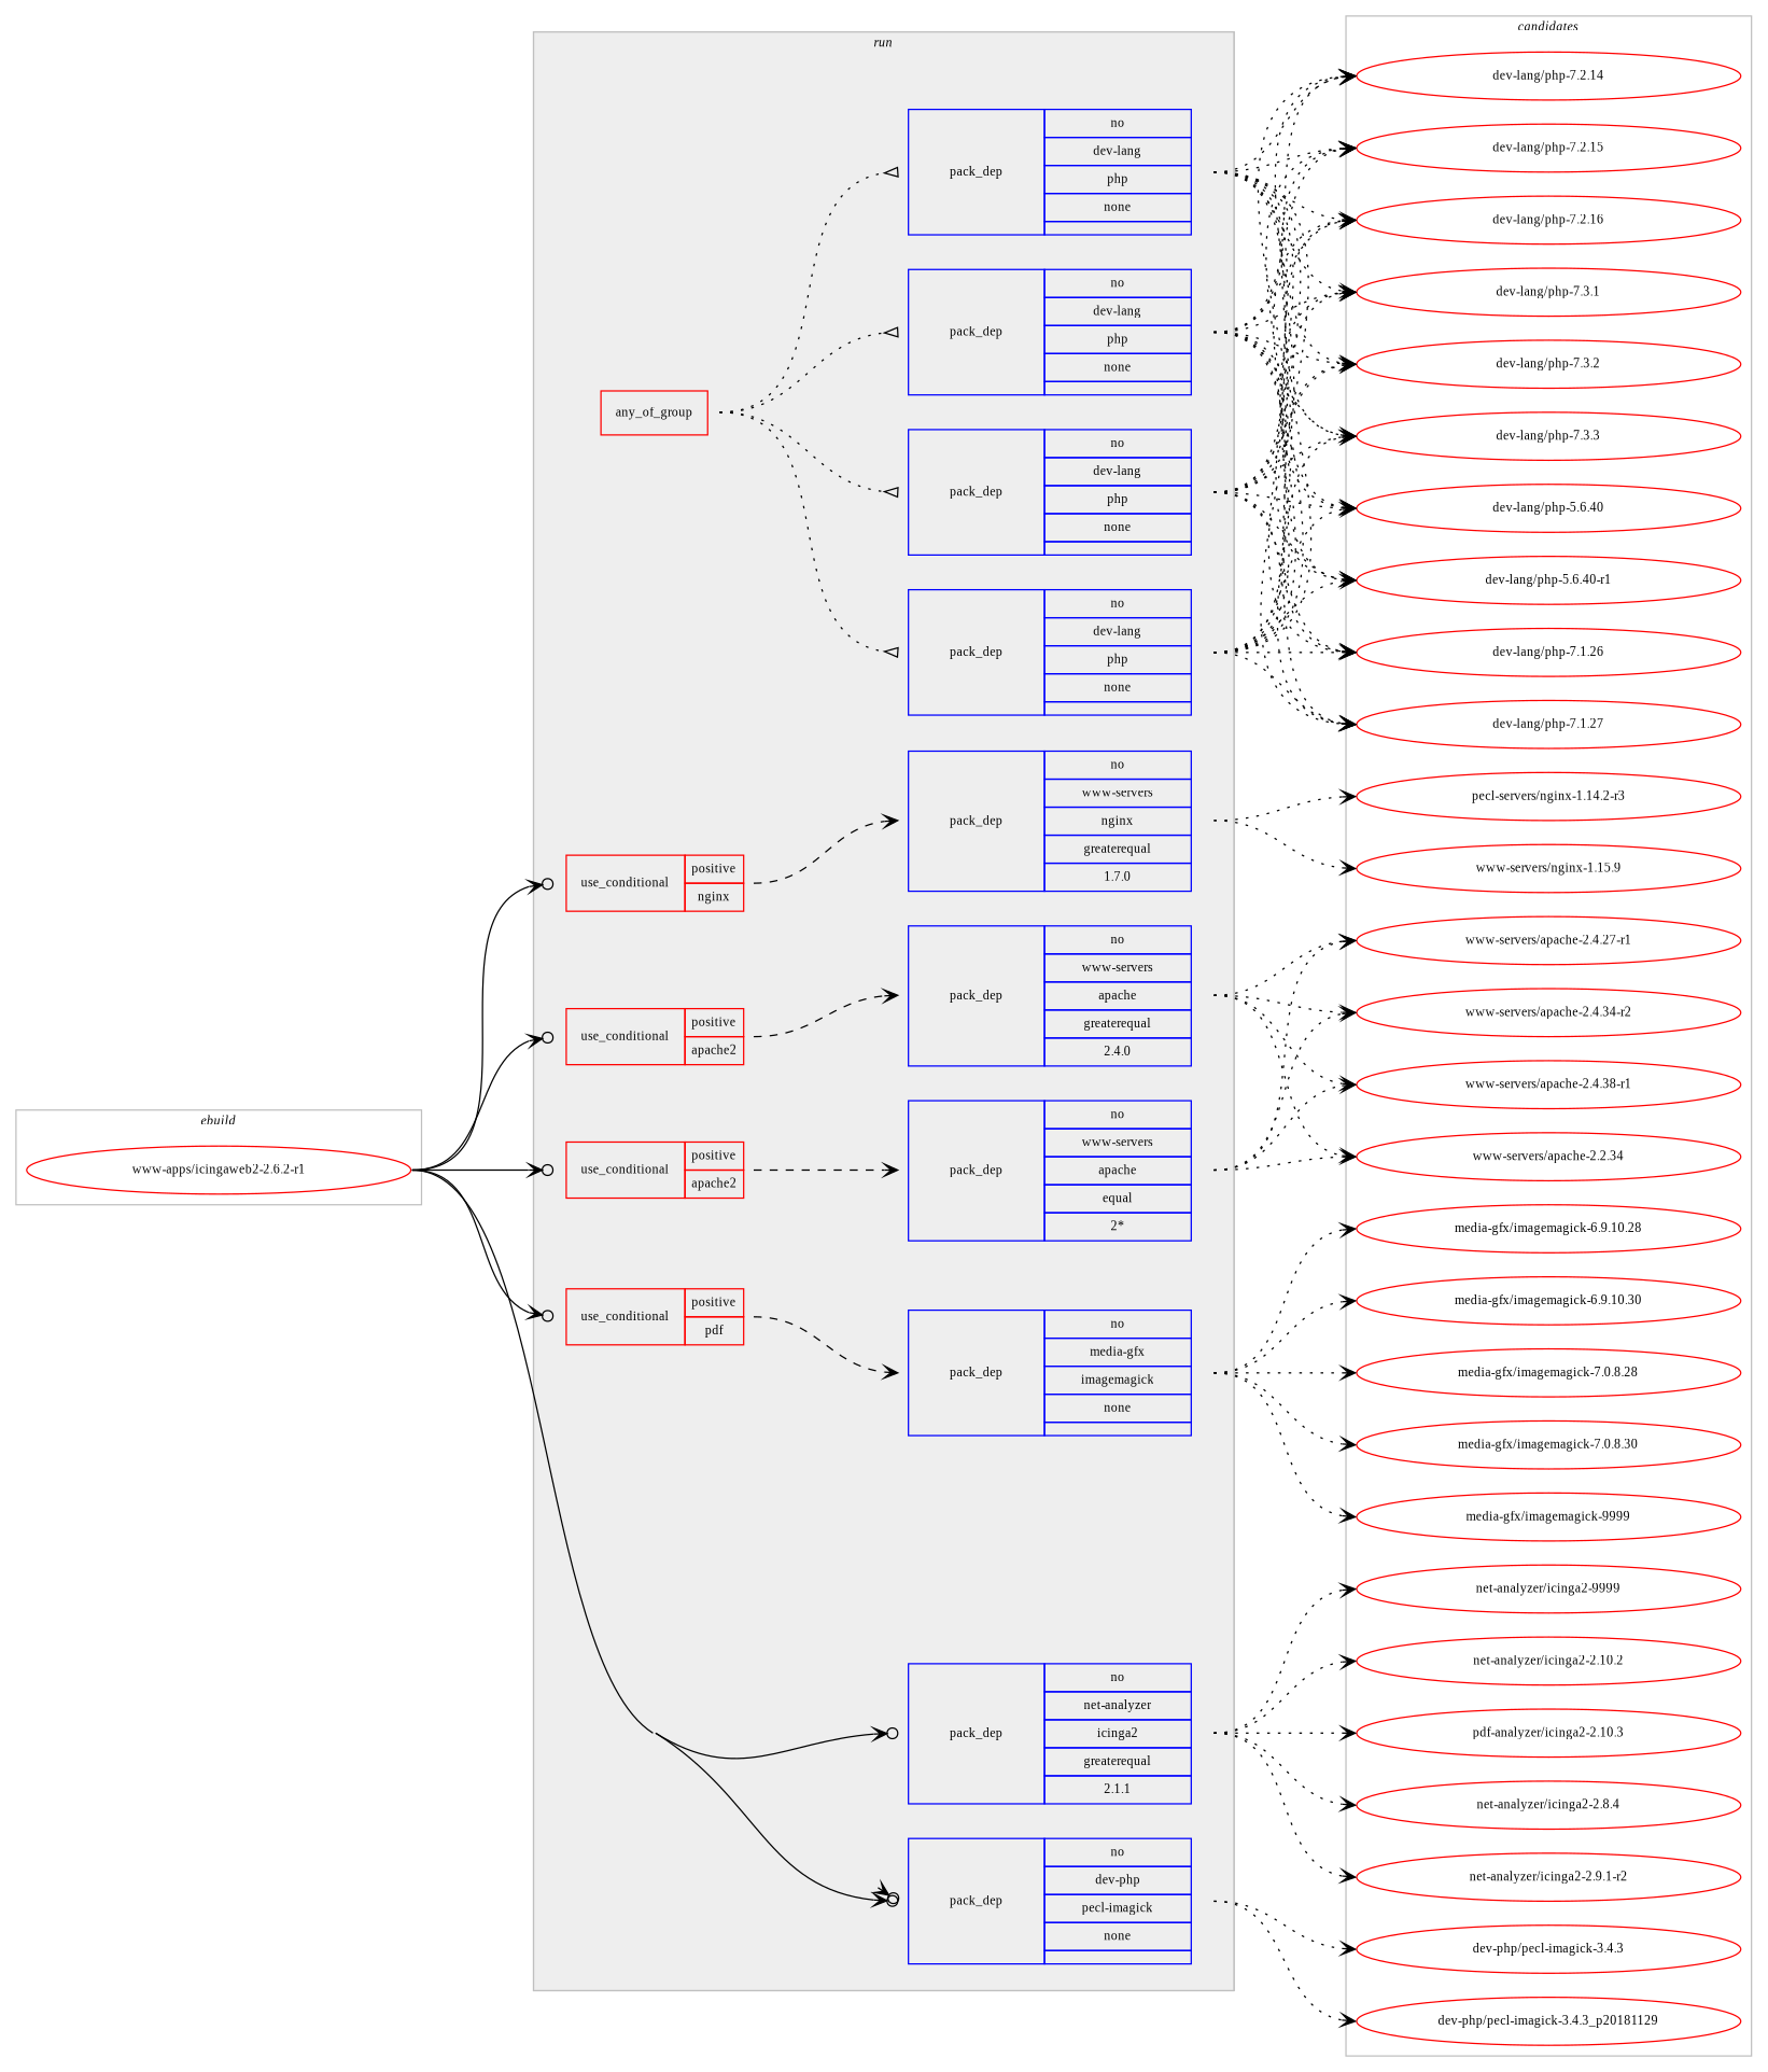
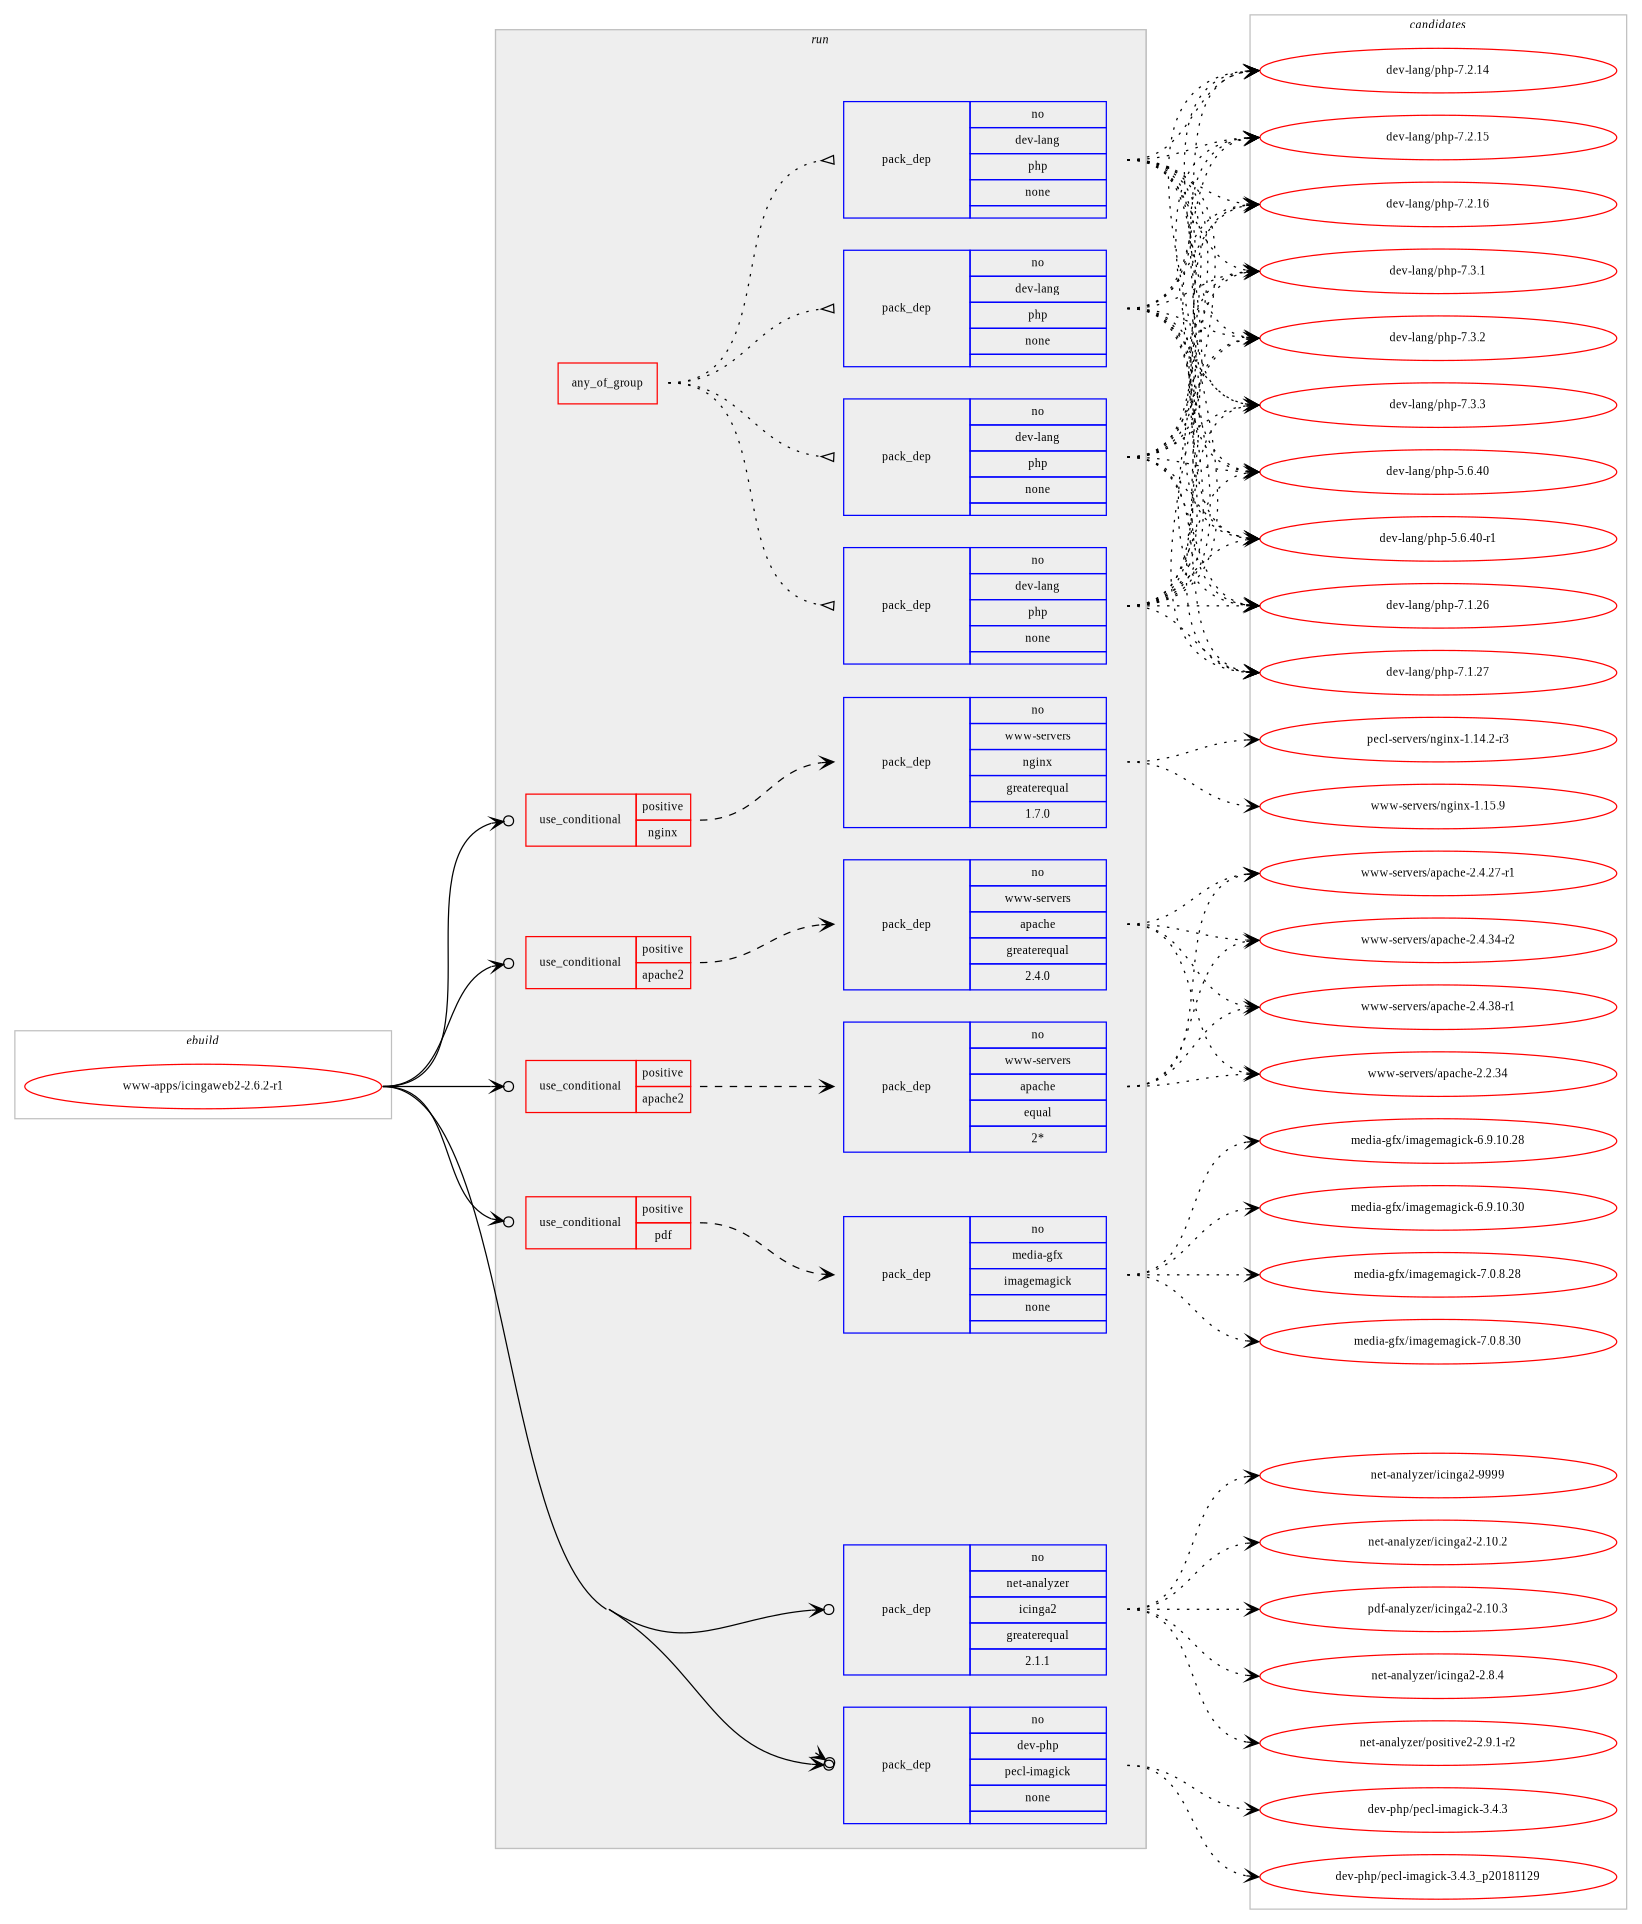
  digraph {
    compound=true
    concentrate=true
    fontname="Liberation Serif"
    fontsize=10
    newrank=true
    rankdir=LR
    ranksep=1.5
    node [color=red fontname="Liberation Serif" fontsize=10]
    edge [arrowhead=vee fontname="Liberation Serif" headport=w style=dotted tailport=e weight=100]
    n1 [label="www-apps/icingaweb2-2.6.2-r1" width=4]
    n2 [color=blue label=<<TABLE BORDER="0" CELLBORDER="1" CELLSPACING="0" CELLPADDING="4" WIDTH="220"><TR><TD ROWSPAN="6" CELLPADDING="30">pack_dep</TD></TR><TR><TD WIDTH="110">no</TD></TR><TR><TD>dev-lang</TD></TR><TR><TD>php</TD></TR><TR><TD>none</TD></TR><TR><TD></TD></TR></TABLE>> shape=none]
    n3 [color=blue label=<<TABLE BORDER="0" CELLBORDER="1" CELLSPACING="0" CELLPADDING="4" WIDTH="220"><TR><TD ROWSPAN="6" CELLPADDING="30">pack_dep</TD></TR><TR><TD WIDTH="110">no</TD></TR><TR><TD>dev-lang</TD></TR><TR><TD>php</TD></TR><TR><TD>none</TD></TR><TR><TD></TD></TR></TABLE>> shape=none]
    n4 [color=blue label=<<TABLE BORDER="0" CELLBORDER="1" CELLSPACING="0" CELLPADDING="4" WIDTH="220"><TR><TD ROWSPAN="6" CELLPADDING="30">pack_dep</TD></TR><TR><TD WIDTH="110">no</TD></TR><TR><TD>dev-lang</TD></TR><TR><TD>php</TD></TR><TR><TD>none</TD></TR><TR><TD></TD></TR></TABLE>> shape=none]
    n5 [color=blue label=<<TABLE BORDER="0" CELLBORDER="1" CELLSPACING="0" CELLPADDING="4" WIDTH="220"><TR><TD ROWSPAN="6" CELLPADDING="30">pack_dep</TD></TR><TR><TD WIDTH="110">no</TD></TR><TR><TD>dev-lang</TD></TR><TR><TD>php</TD></TR><TR><TD>none</TD></TR><TR><TD></TD></TR></TABLE>> shape=none]
    n6 [label=<<TABLE BORDER="0" CELLBORDER="1" CELLSPACING="0" CELLPADDING="4"><TR><TD CELLPADDING="10">any_of_group</TD></TR></TABLE>> shape=none]
    n7 [color=blue label=<<TABLE BORDER="0" CELLBORDER="1" CELLSPACING="0" CELLPADDING="4" WIDTH="220"><TR><TD ROWSPAN="6" CELLPADDING="30">pack_dep</TD></TR><TR><TD WIDTH="110">no</TD></TR><TR><TD>www-servers</TD></TR><TR><TD>apache</TD></TR><TR><TD>equal</TD></TR><TR><TD>2*</TD></TR></TABLE>> shape=none]
    n8 [label=<<TABLE BORDER="0" CELLBORDER="1" CELLSPACING="0" CELLPADDING="4"><TR><TD ROWSPAN="3" CELLPADDING="10">use_conditional</TD></TR><TR><TD>positive</TD></TR><TR><TD>apache2</TD></TR></TABLE>> shape=none]
    n9 [color=blue label=<<TABLE BORDER="0" CELLBORDER="1" CELLSPACING="0" CELLPADDING="4" WIDTH="220"><TR><TD ROWSPAN="6" CELLPADDING="30">pack_dep</TD></TR><TR><TD WIDTH="110">no</TD></TR><TR><TD>media-gfx</TD></TR><TR><TD>imagemagick</TD></TR><TR><TD>none</TD></TR><TR><TD></TD></TR></TABLE>> shape=none]
    n10 [label=<<TABLE BORDER="0" CELLBORDER="1" CELLSPACING="0" CELLPADDING="4"><TR><TD ROWSPAN="3" CELLPADDING="10">use_conditional</TD></TR><TR><TD>positive</TD></TR><TR><TD>pdf</TD></TR></TABLE>> shape=none]
    n11 [color=blue label=<<TABLE BORDER="0" CELLBORDER="1" CELLSPACING="0" CELLPADDING="4" WIDTH="220"><TR><TD ROWSPAN="6" CELLPADDING="30">pack_dep</TD></TR><TR><TD WIDTH="110">no</TD></TR><TR><TD>www-servers</TD></TR><TR><TD>apache</TD></TR><TR><TD>greaterequal</TD></TR><TR><TD>2.4.0</TD></TR></TABLE>> shape=none]
    n12 [label=<<TABLE BORDER="0" CELLBORDER="1" CELLSPACING="0" CELLPADDING="4"><TR><TD ROWSPAN="3" CELLPADDING="10">use_conditional</TD></TR><TR><TD>positive</TD></TR><TR><TD>apache2</TD></TR></TABLE>> shape=none]
    n13 [color=blue label=<<TABLE BORDER="0" CELLBORDER="1" CELLSPACING="0" CELLPADDING="4" WIDTH="220"><TR><TD ROWSPAN="6" CELLPADDING="30">pack_dep</TD></TR><TR><TD WIDTH="110">no</TD></TR><TR><TD>www-servers</TD></TR><TR><TD>nginx</TD></TR><TR><TD>greaterequal</TD></TR><TR><TD>1.7.0</TD></TR></TABLE>> shape=none]
    n14 [label=<<TABLE BORDER="0" CELLBORDER="1" CELLSPACING="0" CELLPADDING="4"><TR><TD ROWSPAN="3" CELLPADDING="10">use_conditional</TD></TR><TR><TD>positive</TD></TR><TR><TD>nginx</TD></TR></TABLE>> shape=none]
    n15 [color=blue label=<<TABLE BORDER="0" CELLBORDER="1" CELLSPACING="0" CELLPADDING="4" WIDTH="220"><TR><TD ROWSPAN="6" CELLPADDING="30">pack_dep</TD></TR><TR><TD WIDTH="110">no</TD></TR><TR><TD>dev-php</TD></TR><TR><TD>pecl-imagick</TD></TR><TR><TD>none</TD></TR><TR><TD></TD></TR></TABLE>> shape=none]
    n16 [color=blue label=<<TABLE BORDER="0" CELLBORDER="1" CELLSPACING="0" CELLPADDING="4" WIDTH="220"><TR><TD ROWSPAN="6" CELLPADDING="30">pack_dep</TD></TR><TR><TD WIDTH="110">no</TD></TR><TR><TD>net-analyzer</TD></TR><TR><TD>icinga2</TD></TR><TR><TD>greaterequal</TD></TR><TR><TD>2.1.1</TD></TR></TABLE>> shape=none]
    n17 [label="dev-lang/php-5.6.40" width=4]
    n18 [label="dev-lang/php-5.6.40-r1" width=4]
    n19 [label="dev-lang/php-7.1.26" width=4]
    n20 [label="dev-lang/php-7.1.27" width=4]
    n21 [label="dev-lang/php-7.2.14" width=4]
    n22 [label="dev-lang/php-7.2.15" width=4]
    n23 [label="dev-lang/php-7.2.16" width=4]
    n24 [label="dev-lang/php-7.3.1" width=4]
    n25 [label="dev-lang/php-7.3.2" width=4]
    n26 [label="dev-lang/php-7.3.3" width=4]
    n27 [label="www-servers/apache-2.2.34" width=4]
    n28 [label="www-servers/apache-2.4.27-r1" width=4]
    n29 [label="www-servers/apache-2.4.34-r2" width=4]
    n30 [label="www-servers/apache-2.4.38-r1" width=4]
    n31 [label="pecl-servers/nginx-1.14.2-r3" width=4]
    n32 [label="www-servers/nginx-1.15.9" width=4]
    n33 [label="media-gfx/imagemagick-6.9.10.28" width=4]
    n34 [label="media-gfx/imagemagick-6.9.10.30" width=4]
    n35 [label="media-gfx/imagemagick-7.0.8.28" width=4]
    n36 [label="media-gfx/imagemagick-7.0.8.30" width=4]
-   n37 [label="media-gfx/imagemagick-9999" width=4]
    n38 [label="dev-php/pecl-imagick-3.4.3" width=4]
    n39 [label="dev-php/pecl-imagick-3.4.3_p20181129" width=4]
    n40 [label="net-analyzer/icinga2-2.10.2" width=4]
    n41 [label="pdf-analyzer/icinga2-2.10.3" width=4]
    n42 [label="net-analyzer/icinga2-2.8.4" width=4]
-   n43 [label="net-analyzer/icinga2-2.9.1-r2" width=4]
+   n43 [label="net-analyzer/positive2-2.9.1-r2" width=4]
    n44 [label="net-analyzer/icinga2-9999" width=4]
    subgraph cluster_1 {
      color=gray
      label=<<i>ebuild</i>>
      rank=same
      n1
    }
    subgraph cluster_2 {
      color=gray
      label=<<i>dependencies</i>>
      subgraph cluster_3 {
        color=gray
        fillcolor="#eeeeee"
        label=<<i>compile</i>>
        style=filled
      }
      subgraph cluster_4 {
        color=gray
        fillcolor="#eeeeee"
        label=<<i>compile and run</i>>
        style=filled
        subgraph sub_5 {
          color=gray
          fillcolor="#eeeeee"
          label=<<i>compile and run</i>>
          style=filled
          n6
          subgraph sub_6 {
            color=gray
            fillcolor="#eeeeee"
            label=<<i>compile and run</i>>
            style=filled
            n2
          }
          subgraph sub_7 {
            color=gray
            fillcolor="#eeeeee"
            label=<<i>compile and run</i>>
            style=filled
            n3
          }
          subgraph sub_8 {
            color=gray
            fillcolor="#eeeeee"
            label=<<i>compile and run</i>>
            style=filled
            n4
          }
          subgraph sub_9 {
            color=gray
            fillcolor="#eeeeee"
            label=<<i>compile and run</i>>
            style=filled
            n5
          }
        }
        subgraph sub_10 {
          color=gray
          fillcolor="#eeeeee"
          label=<<i>compile and run</i>>
          style=filled
          n8
          subgraph sub_11 {
            color=gray
            fillcolor="#eeeeee"
            label=<<i>compile and run</i>>
            style=filled
            n7
          }
        }
        subgraph sub_12 {
          color=gray
          fillcolor="#eeeeee"
          label=<<i>compile and run</i>>
          style=filled
          n10
          subgraph sub_13 {
            color=gray
            fillcolor="#eeeeee"
            label=<<i>compile and run</i>>
            style=filled
            n9
          }
        }
        subgraph sub_14 {
          color=gray
          fillcolor="#eeeeee"
          label=<<i>compile and run</i>>
          style=filled
          n12
          subgraph sub_15 {
            color=gray
            fillcolor="#eeeeee"
            label=<<i>compile and run</i>>
            style=filled
            n11
          }
        }
        subgraph sub_16 {
          color=gray
          fillcolor="#eeeeee"
          label=<<i>compile and run</i>>
          style=filled
          n14
          subgraph sub_17 {
            color=gray
            fillcolor="#eeeeee"
            label=<<i>compile and run</i>>
            style=filled
            n13
          }
        }
        subgraph sub_18 {
          color=gray
          fillcolor="#eeeeee"
          label=<<i>compile and run</i>>
          style=filled
          n15
        }
        subgraph sub_19 {
          color=gray
          fillcolor="#eeeeee"
          label=<<i>compile and run</i>>
          style=filled
          n16
        }
      }
      subgraph cluster_20 {
        color=gray
        fillcolor="#eeeeee"
        label=<<i>run</i>>
        style=filled
      }
    }
    subgraph cluster_21 {
      color=gray
      label=<<i>candidates</i>>
      rank=same
      subgraph sub_22 {
        color=black
        label=<<i>candidates</i>>
        nodesep=1
        rank=same
        n17
        n18
        n19
        n20
        n21
        n22
        n23
        n24
        n25
        n26
      }
      subgraph sub_23 {
        color=black
        label=<<i>candidates</i>>
        nodesep=1
        rank=same
        n17
        n18
        n19
        n20
        n21
        n22
        n23
        n24
        n25
        n26
      }
      subgraph sub_24 {
        color=black
        label=<<i>candidates</i>>
        nodesep=1
        rank=same
        n17
        n18
        n19
        n20
        n21
        n22
        n23
        n24
        n25
        n26
      }
      subgraph sub_25 {
        color=black
        label=<<i>candidates</i>>
        nodesep=1
        rank=same
        n17
        n18
        n19
        n20
        n21
        n22
        n23
        n24
        n25
        n26
      }
      subgraph sub_26 {
        color=black
        label=<<i>candidates</i>>
        nodesep=1
        rank=same
        n27
        n28
        n29
        n30
      }
      subgraph sub_27 {
        color=black
        label=<<i>candidates</i>>
        nodesep=1
        rank=same
        n27
        n28
        n29
        n30
      }
      subgraph sub_28 {
        color=black
        label=<<i>candidates</i>>
        nodesep=1
        rank=same
        n31
        n32
      }
      subgraph sub_29 {
        color=black
        label=<<i>candidates</i>>
        nodesep=1
        rank=same
        n33
        n34
        n35
        n36
-       n37
      }
      subgraph sub_30 {
        color=black
        label=<<i>candidates</i>>
        nodesep=1
        rank=same
        n38
        n39
      }
      subgraph sub_31 {
        color=black
        label=<<i>candidates</i>>
        nodesep=1
        rank=same
        n40
        n41
        n42
        n43
        n44
      }
    }
    n1 -> n8 [arrowhead=odotvee style=solid weight=20]
    n1 -> n10 [arrowhead=odotvee style=solid weight=20]
    n1 -> n12 [arrowhead=odotvee style=solid weight=20]
    n1 -> n14 [arrowhead=odotvee style=solid weight=20]
    n1 -> n15 [arrowhead=odotvee style=solid weight=20]
    n1 -> n16 [arrowhead=odotvee style=solid weight=20]
    n2 -> n17
    n2 -> n18
    n2 -> n19
    n2 -> n20
    n2 -> n21
    n2 -> n22
    n2 -> n23
    n2 -> n24
    n2 -> n25
    n2 -> n26
    n3 -> n17
    n3 -> n18
    n3 -> n19
    n3 -> n20
    n3 -> n21
    n3 -> n22
    n3 -> n23
    n3 -> n24
    n3 -> n25
    n3 -> n26
    n4 -> n17
    n4 -> n18
    n4 -> n19
    n4 -> n20
    n4 -> n21
    n4 -> n22
    n4 -> n23
    n4 -> n24
    n4 -> n25
    n4 -> n26
    n5 -> n17
    n5 -> n18
    n5 -> n19
    n5 -> n20
    n5 -> n21
    n5 -> n22
    n5 -> n23
    n5 -> n24
    n5 -> n25
    n5 -> n26
    n6 -> n2 [arrowhead=oinv weight=20]
    n6 -> n3 [arrowhead=oinv weight=20]
    n6 -> n4 [arrowhead=oinv weight=20]
    n6 -> n5 [arrowhead=oinv weight=20]
    n7 -> n27
    n7 -> n28
    n7 -> n29
    n7 -> n30
    n8 -> n7 [style=dashed weight=20]
    n9 -> n33
    n9 -> n34
    n9 -> n35
    n9 -> n36
-   n9 -> n37
    n10 -> n9 [style=dashed weight=20]
    n11 -> n27
    n11 -> n28
    n11 -> n29
    n11 -> n30
    n12 -> n11 [style=dashed weight=20]
    n13 -> n31
    n13 -> n32
    n14 -> n13 [style=dashed weight=20]
    n15 -> n38
    n15 -> n39
    n16 -> n40
    n16 -> n41
    n16 -> n42
    n16 -> n43
    n16 -> n44
  }
